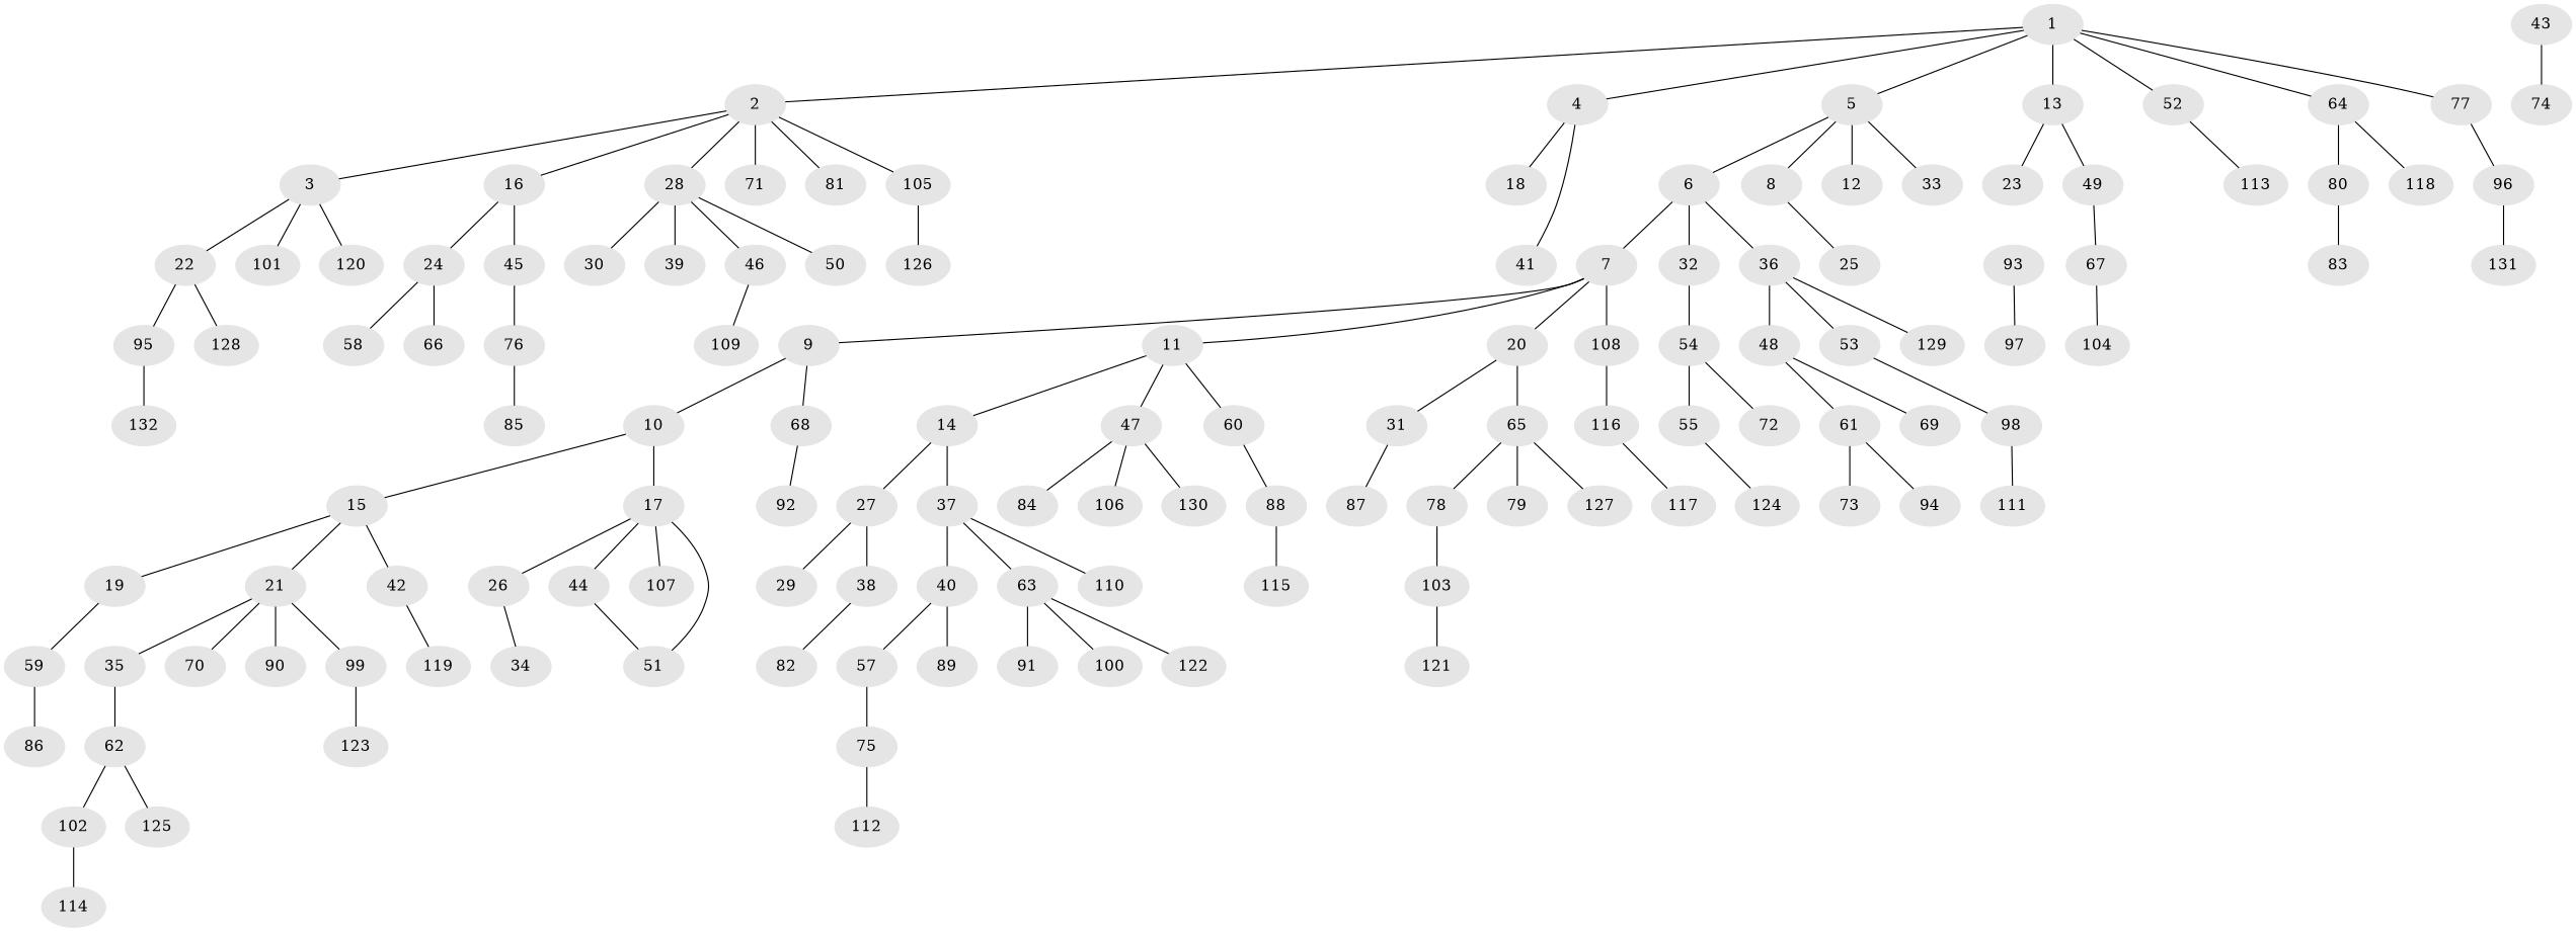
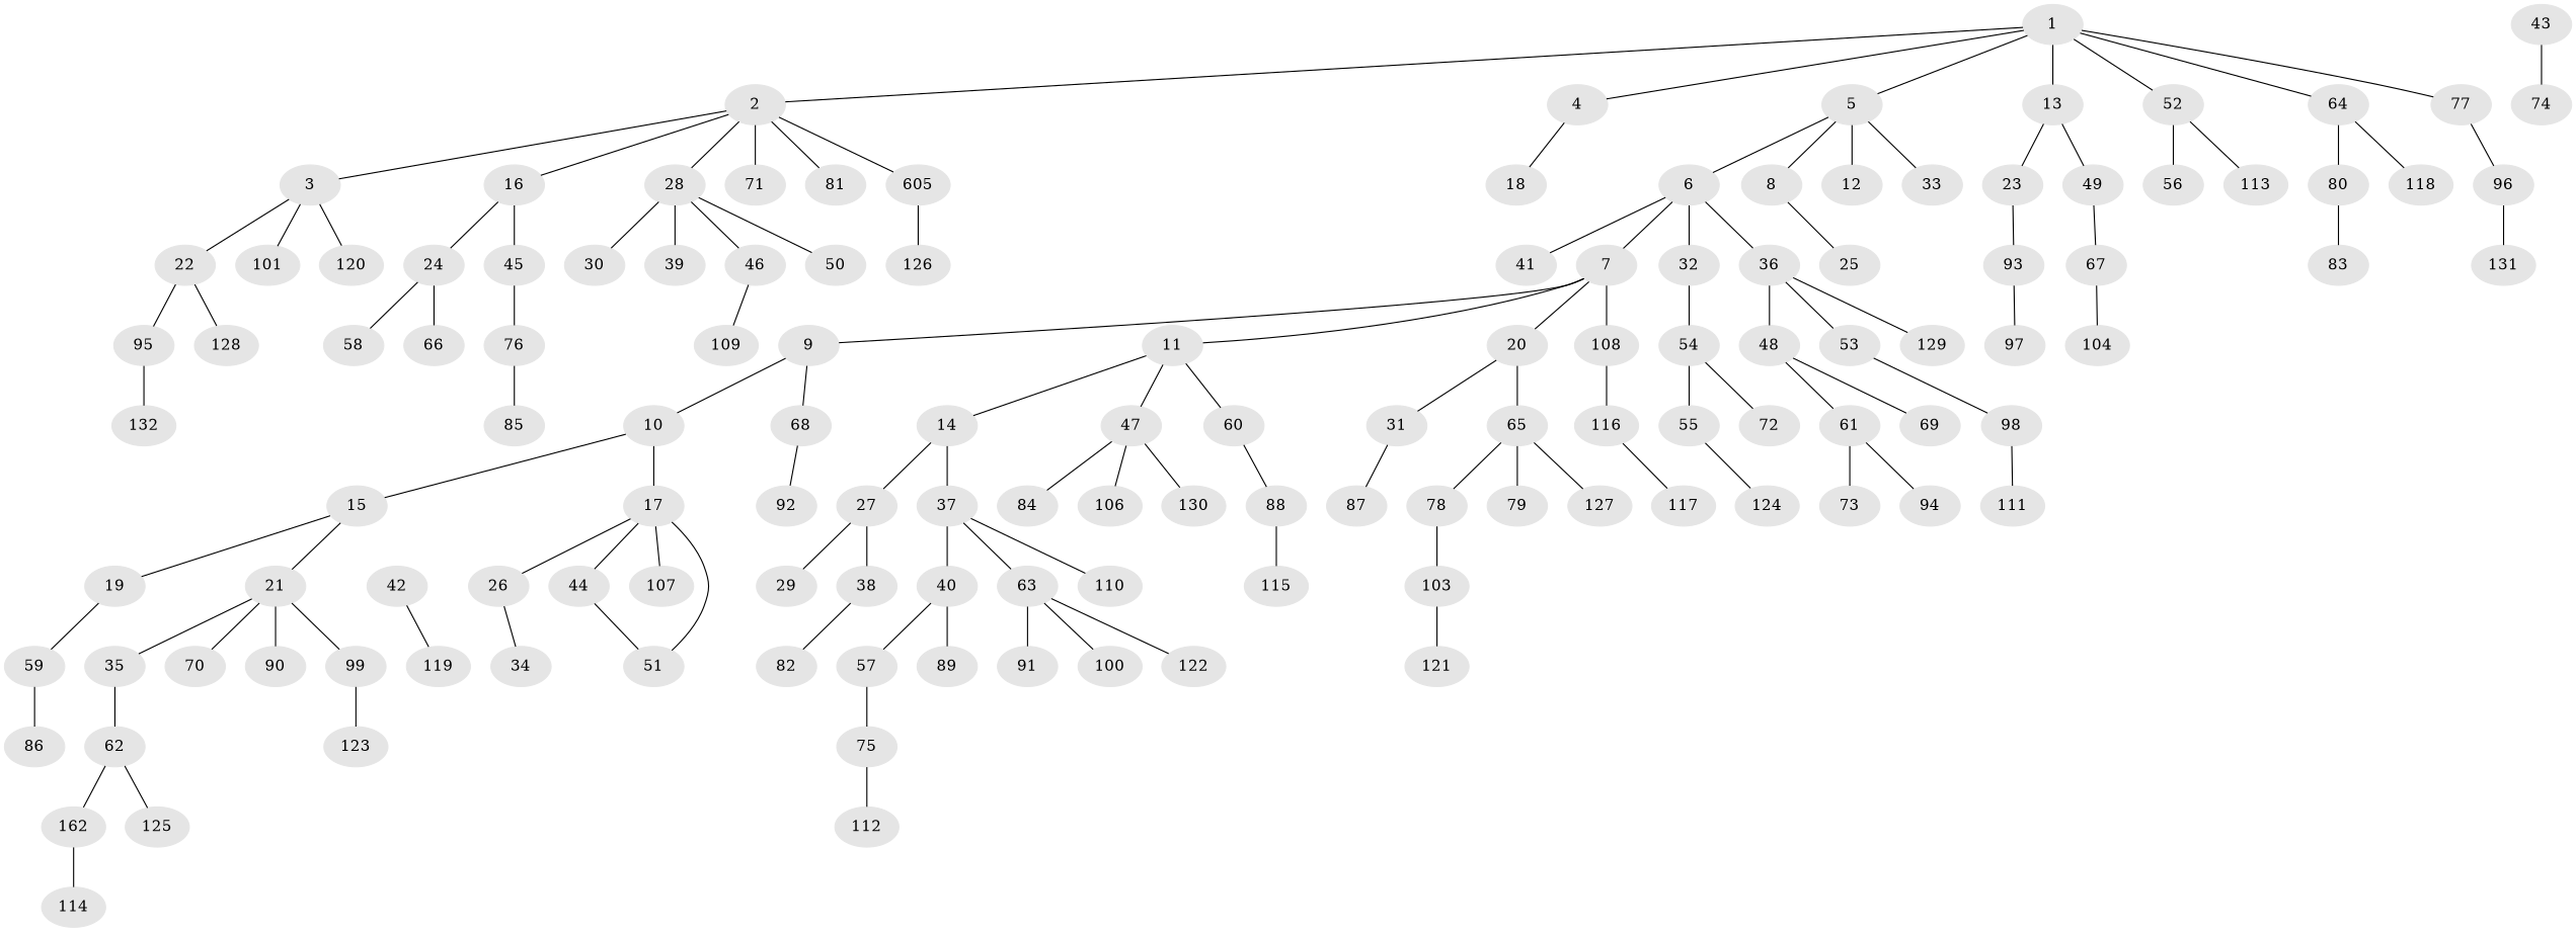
  graph {
    node [color=gray90 style=filled]
    1
    2
    4
    5
    13
    52
    64
    77
    3
    16
    28
    71
    81
-   105
+   105 [label=605]
    18
    6
    8
    12
    33
    23
    49
+   56
    113
    80
    118
    96
    22
    101
    120
    24
    45
    30
    39
    46
    50
    126
    95
    128
    7
    32
    36
    41
    25
    9
    11
    20
    108
    54
    48
    53
    129
    10
    68
    14
    47
    60
    31
    65
    116
    15
    17
    92
    19
    21
    42
    26
    44
    107
    51
    27
    37
    84
    106
    130
    88
    93
    67
    29
    38
    40
    63
    110
    59
    35
    70
    90
    99
    119
    58
    66
    76
    34
    43
    74
    86
    87
    78
    79
    127
    62
    123
    132
    97
    82
    109
    55
    72
-   102
+   102 [label=162]
    125
    61
    69
    98
    57
    89
    91
    100
    122
    75
    85
    73
    94
    104
    111
    124
    112
    115
    114
    83
    103
    131
    121
    117
    1 -- 2
    1 -- 4
    1 -- 5
    1 -- 13
    1 -- 52
    1 -- 64
    1 -- 77
    2 -- 3
    2 -- 16
    2 -- 28
    2 -- 71
    2 -- 81
    2 -- 105
    4 -- 18
    5 -- 6
    5 -- 8
    5 -- 12
    5 -- 33
    13 -- 23
    13 -- 49
+   52 -- 56
    52 -- 113
    64 -- 80
    64 -- 118
    77 -- 96
    3 -- 22
    3 -- 101
    3 -- 120
    16 -- 24
    16 -- 45
    28 -- 30
    28 -- 39
    28 -- 46
    28 -- 50
    105 -- 126
    6 -- 7
    6 -- 32
    6 -- 36
-   4 -- 41
+   6 -- 41
    8 -- 25
+   23 -- 93
    49 -- 67
    80 -- 83
    96 -- 131
    22 -- 95
    22 -- 128
    24 -- 58
    24 -- 66
    45 -- 76
    46 -- 109
    95 -- 132
    7 -- 9
    7 -- 11
    7 -- 20
    7 -- 108
    32 -- 54
    36 -- 48
    36 -- 53
    36 -- 129
    9 -- 10
    9 -- 68
    11 -- 14
    11 -- 47
    11 -- 60
    20 -- 31
    20 -- 65
    108 -- 116
    54 -- 55
    54 -- 72
    48 -- 61
    48 -- 69
    53 -- 98
    10 -- 15
    10 -- 17
    68 -- 92
    14 -- 27
    14 -- 37
    47 -- 84
    47 -- 106
    47 -- 130
    60 -- 88
    31 -- 87
    65 -- 78
    65 -- 79
    65 -- 127
    116 -- 117
    15 -- 19
    15 -- 21
-   15 -- 42
    17 -- 26
    17 -- 44
    17 -- 107
    17 -- 51
    19 -- 59
    21 -- 35
    21 -- 70
    21 -- 90
    21 -- 99
    42 -- 119
    26 -- 34
    44 -- 51
    27 -- 29
    27 -- 38
    37 -- 40
    37 -- 63
    37 -- 110
    88 -- 115
    93 -- 97
    67 -- 104
    38 -- 82
    40 -- 57
    40 -- 89
    63 -- 91
    63 -- 100
    63 -- 122
    59 -- 86
    35 -- 62
    99 -- 123
    76 -- 85
    43 -- 74
    78 -- 103
    62 -- 102
    62 -- 125
    55 -- 124
    102 -- 114
    61 -- 73
    61 -- 94
    98 -- 111
    57 -- 75
    75 -- 112
    103 -- 121
  }
